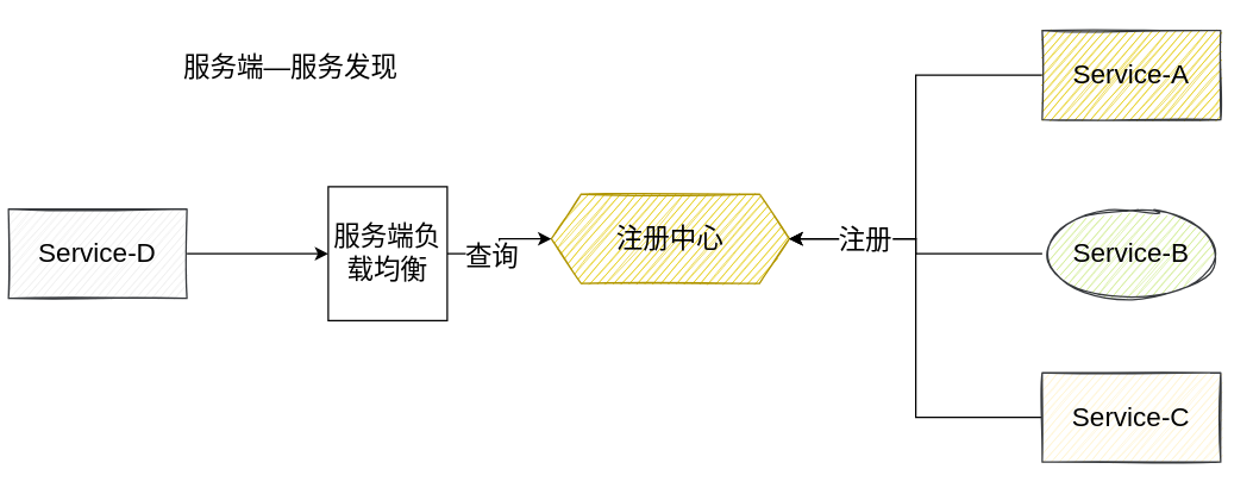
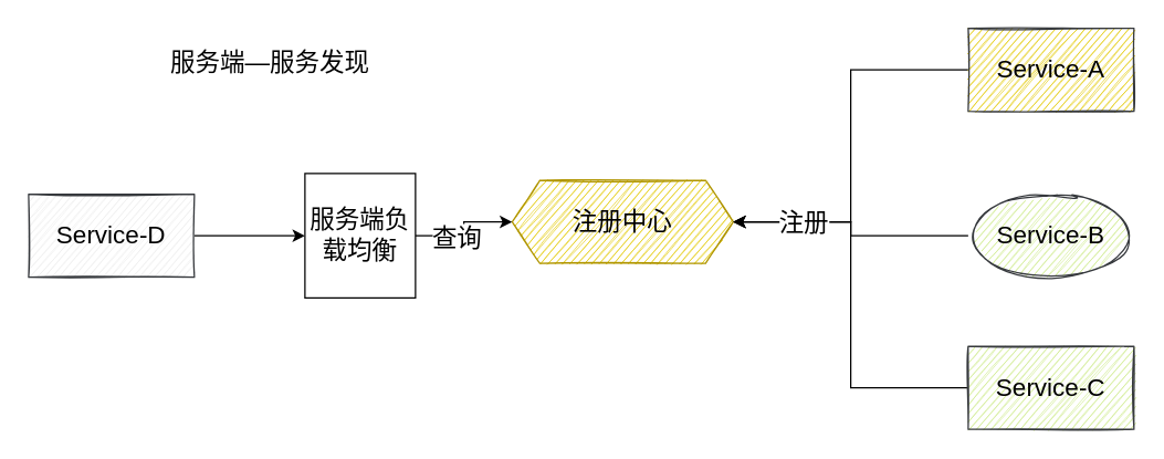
  <mxCell id="0" />
  <mxCell id="1" parent="0" />
  <mxCell id="2" style="edgeStyle=orthogonalEdgeStyle;rounded=0;orthogonalLoop=1;jettySize=auto;html=1;exitX=1;exitY=0.5;exitDx=0;exitDy=0;entryX=0;entryY=0.5;entryDx=0;entryDy=0;" edge="1" parent="1" source="3" target="14"><mxGeometry relative="1" as="geometry" /></mxCell>
- <mxCell id="3" value="Service-D" style="rounded=0;whiteSpace=wrap;html=1;fontSize=18;fillColor=#eeeeee;strokeColor=#36393d;sketch=1;" vertex="1" parent="1"><mxGeometry x="5" y="140" width="120" height="60" as="geometry" /></mxCell>
+ <mxCell id="3" value="Service-D" style="rounded=0;whiteSpace=wrap;html=1;fontSize=18;fillColor=#eeeeee;strokeColor=#36393d;sketch=1;" vertex="1" parent="1"><mxGeometry x="20" y="140" width="120" height="60" as="geometry" /></mxCell>
  <mxCell id="4" value="注册中心" style="shape=hexagon;perimeter=hexagonPerimeter2;whiteSpace=wrap;html=1;fixedSize=1;fontSize=18;fillColor=#e3c800;fontColor=#000000;strokeColor=#B09500;shadow=0;sketch=1;" vertex="1" parent="1"><mxGeometry x="370" y="130" width="160" height="60" as="geometry" /></mxCell>
  <mxCell id="5" style="edgeStyle=orthogonalEdgeStyle;rounded=0;orthogonalLoop=1;jettySize=auto;html=1;exitX=0;exitY=0.5;exitDx=0;exitDy=0;entryX=1;entryY=0.5;entryDx=0;entryDy=0;fontSize=18;" edge="1" parent="1" source="6" target="4"><mxGeometry relative="1" as="geometry" /></mxCell>
  <mxCell id="6" value="Service-A" style="rounded=0;whiteSpace=wrap;html=1;fontSize=18;fillColor=#e3c800;strokeColor=#36393d;glass=0;sketch=1;" vertex="1" parent="1"><mxGeometry x="700" y="20" width="120" height="60" as="geometry" /></mxCell>
  <mxCell id="7" style="edgeStyle=orthogonalEdgeStyle;rounded=0;orthogonalLoop=1;jettySize=auto;html=1;exitX=0;exitY=0.5;exitDx=0;exitDy=0;entryX=1;entryY=0.5;entryDx=0;entryDy=0;fontSize=18;" edge="1" parent="1" source="8" target="4"><mxGeometry relative="1" as="geometry" /></mxCell>
  <mxCell id="8" value="Service-B" style="ellipse;whiteSpace=wrap;html=1;fontSize=18;fillColor=#cdeb8b;strokeColor=#36393d;glass=0;sketch=1;" vertex="1" parent="1"><mxGeometry x="700" y="140" width="120" height="60" as="geometry" /></mxCell>
  <mxCell id="9" style="edgeStyle=orthogonalEdgeStyle;rounded=0;orthogonalLoop=1;jettySize=auto;html=1;exitX=0;exitY=0.5;exitDx=0;exitDy=0;entryX=1;entryY=0.5;entryDx=0;entryDy=0;fontSize=18;" edge="1" parent="1" source="11" target="4"><mxGeometry relative="1" as="geometry" /></mxCell>
  <mxCell id="10" value="注册" style="edgeLabel;html=1;align=center;verticalAlign=middle;resizable=0;points=[];fontSize=18;" vertex="1" connectable="0" parent="9"><mxGeometry x="0.614" y="3" relative="1" as="geometry"><mxPoint x="-6" y="-3" as="offset" /></mxGeometry></mxCell>
- <mxCell id="11" value="Service-C" style="rounded=0;whiteSpace=wrap;html=1;fontSize=18;fillColor=#fff2cc;strokeColor=#36393d;glass=0;sketch=1;" vertex="1" parent="1"><mxGeometry x="700" y="250" width="120" height="60" as="geometry" /></mxCell>
+ <mxCell id="11" value="Service-C" style="rounded=0;whiteSpace=wrap;html=1;fontSize=18;fillColor=#cdeb8b;strokeColor=#36393d;glass=0;sketch=1;" vertex="1" parent="1"><mxGeometry x="700" y="250" width="120" height="60" as="geometry" /></mxCell>
  <mxCell id="12" style="edgeStyle=orthogonalEdgeStyle;rounded=0;orthogonalLoop=1;jettySize=auto;html=1;exitX=1;exitY=0.5;exitDx=0;exitDy=0;entryX=0;entryY=0.5;entryDx=0;entryDy=0;fontSize=18;" edge="1" parent="1" source="14" target="4"><mxGeometry relative="1" as="geometry" /></mxCell>
  <mxCell id="13" value="查询" style="edgeLabel;html=1;align=center;verticalAlign=middle;resizable=0;points=[];fontSize=18;" vertex="1" connectable="0" parent="12"><mxGeometry x="-0.286" y="-1" relative="1" as="geometry"><mxPoint as="offset" /></mxGeometry></mxCell>
  <mxCell id="14" value="服务端负载均衡" style="rounded=0;whiteSpace=wrap;html=1;fontSize=18;" vertex="1" parent="1"><mxGeometry x="220" y="125" width="80" height="90" as="geometry" /></mxCell>
  <mxCell id="15" value="服务端—服务发现" style="text;html=1;strokeColor=none;fillColor=none;align=center;verticalAlign=middle;whiteSpace=wrap;rounded=0;shadow=0;glass=0;sketch=1;fontSize=18;" vertex="1" parent="1"><mxGeometry x="120" y="20" width="150" height="50" as="geometry" /></mxCell>
